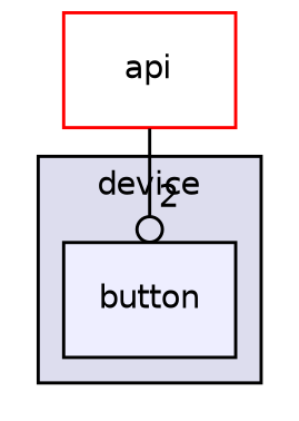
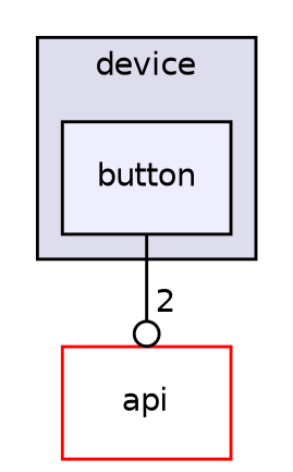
  digraph {
    compound=true
    node [fontname=Helvetica fontsize=10 shape=box style=filled]
    n1 [fillcolor="#eeeeff" label=button pencolor=black]
    n2 [color=red fillcolor=white label=api]
    subgraph cluster_1 {
      bgcolor="#ddddee"
      fontname=Helvetica
      fontsize=10
      label=device
      pencolor=black
      n1
    }
-   n2 -> n1 [headlabel=2 labeldistance=1.5 labelfontname=Helvetica labelfontsize=10 arrowhead=odot]
+   n1 -> n2 [headlabel=2 labeldistance=1.5 labelfontname=Helvetica labelfontsize=10 arrowhead=odot]
  }
